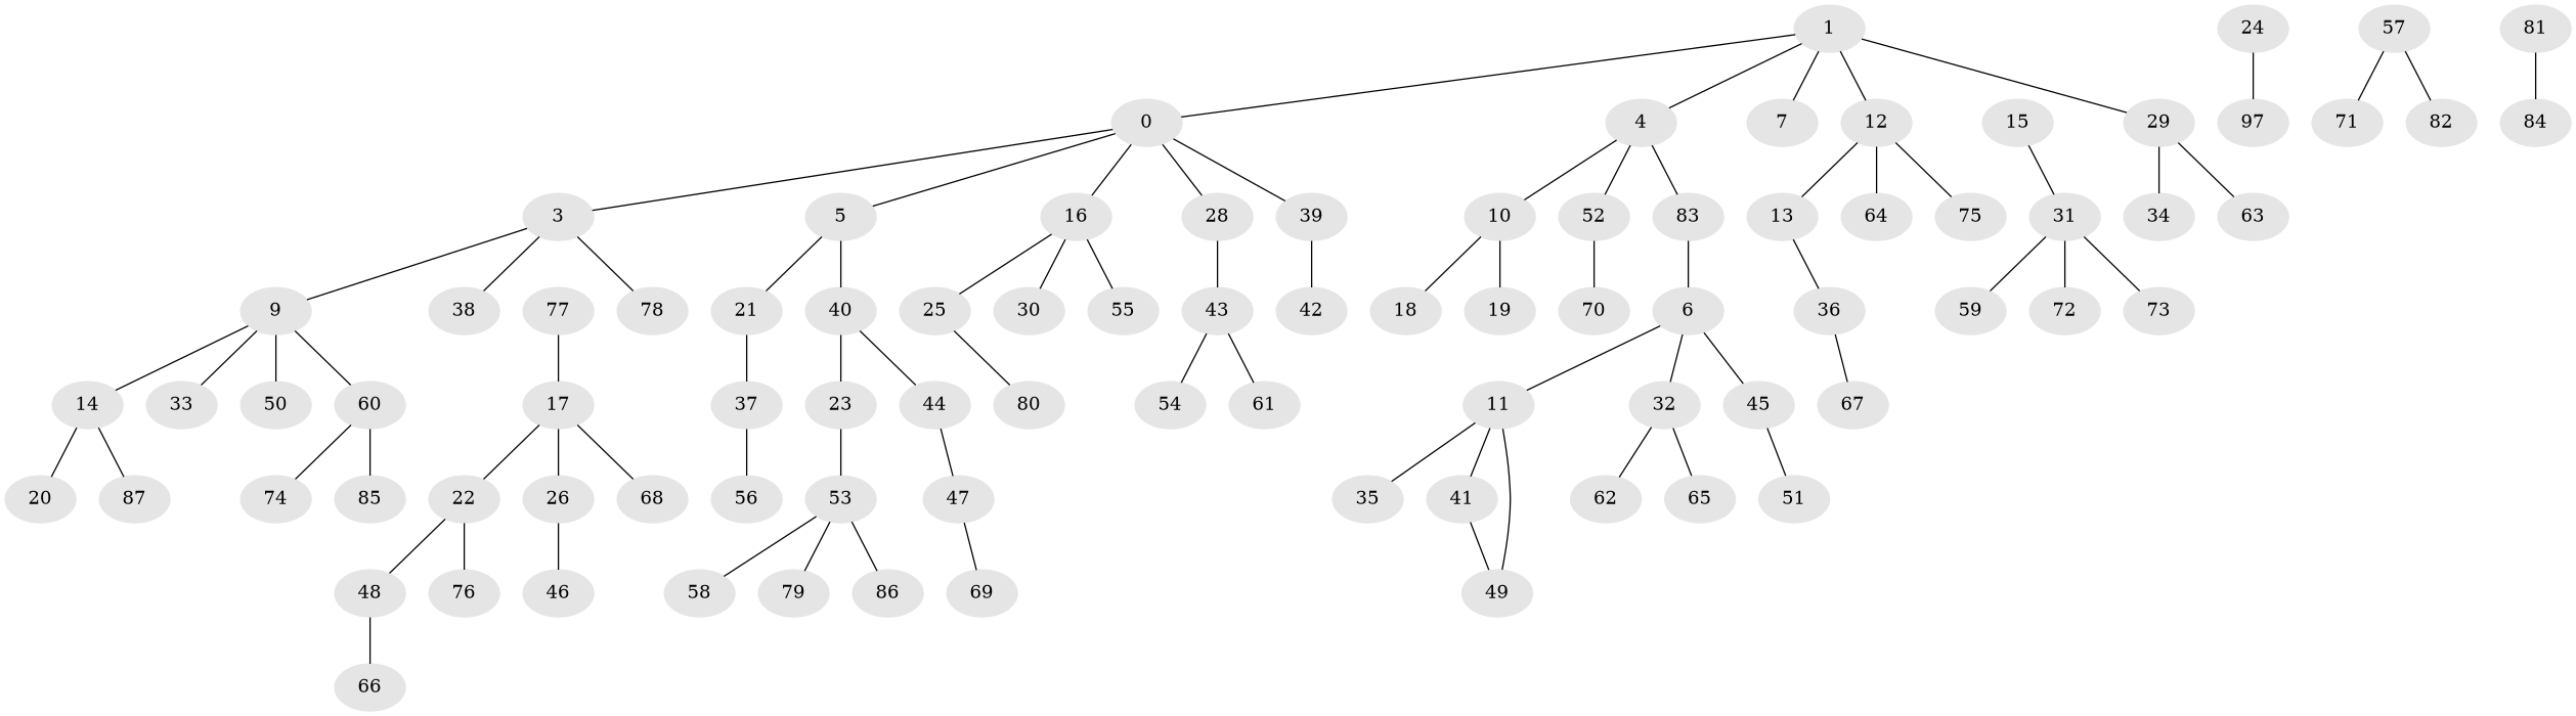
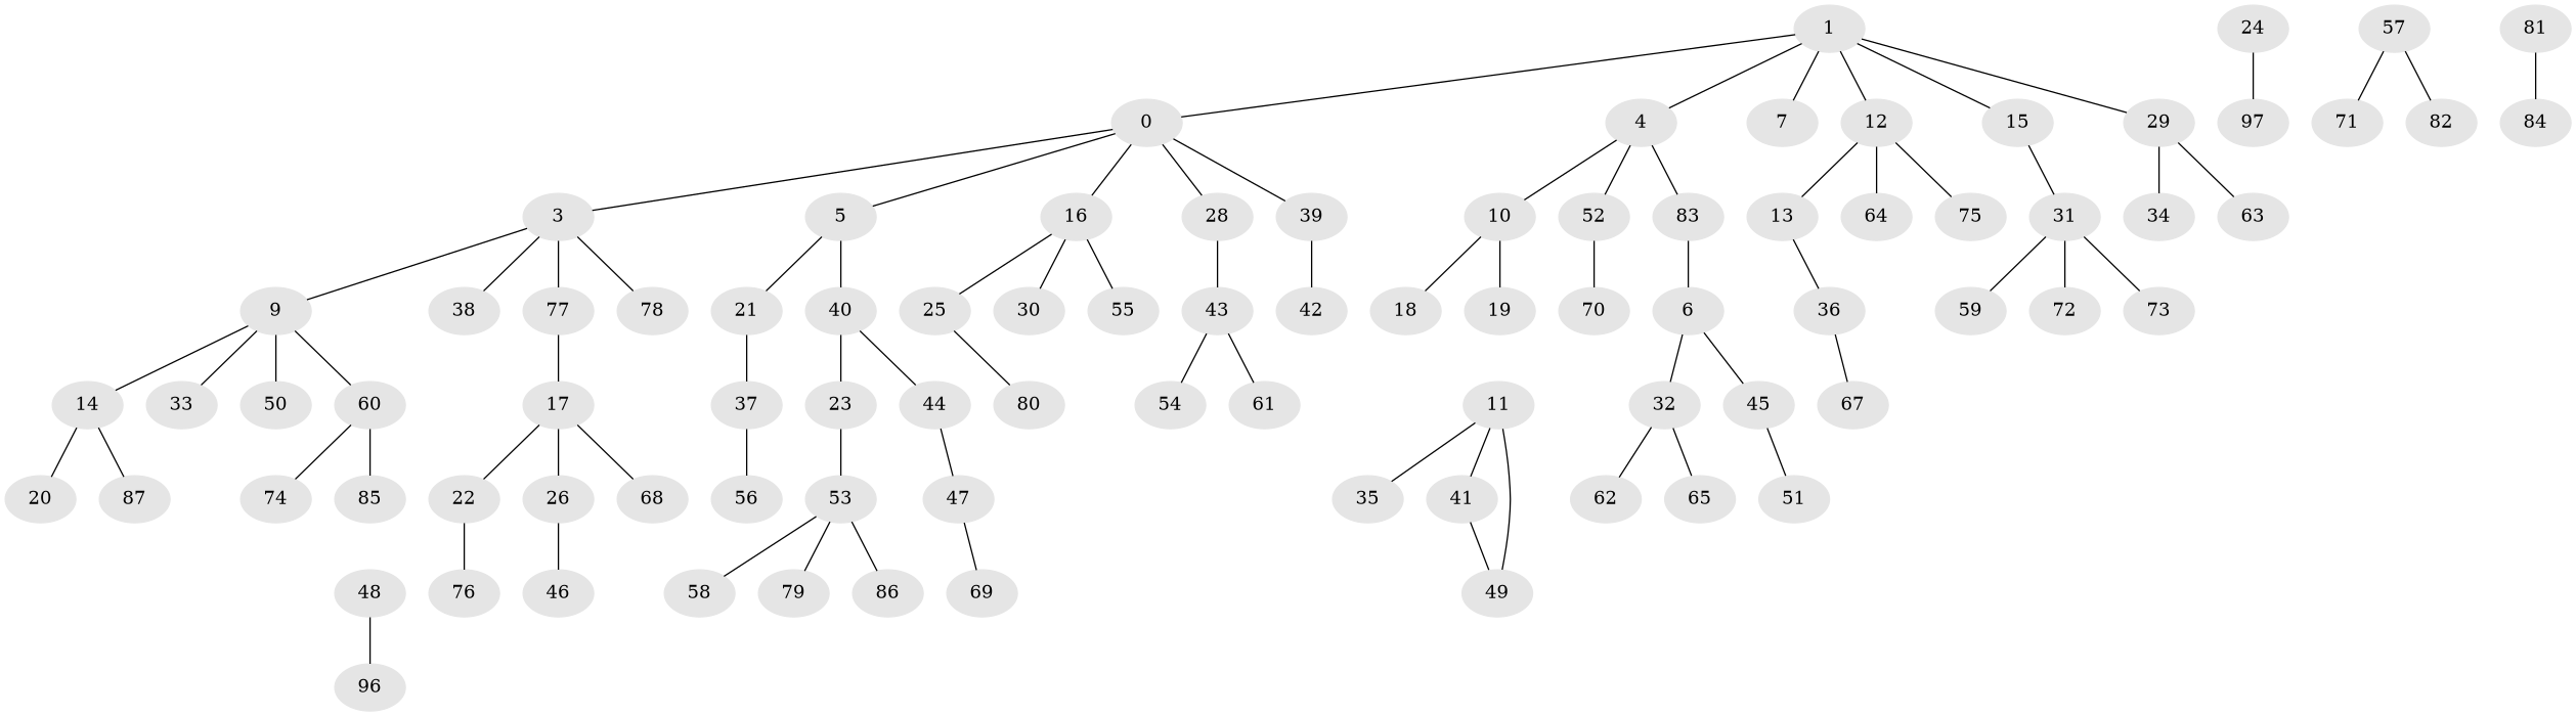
  graph {
    node [color=gray90 style=filled]
    n1 [label=0]
    1
    4
    7
    12
    15
    29
    3
    5
    16
    28
    39
    10
    52
    83
    13
    64
    75
    31
    34
    63
    9
    38
    77
    78
    21
    40
    25
    30
    55
    43
    42
    14
    33
    50
    60
    17
    22
    26
    68
    6
    11
    32
    45
    18
    19
    70
    37
    23
    44
    35
    41
    49
    62
    65
    51
    n57 [label=97]
    24
    20
    87
    74
    85
    57
    71
    82
    36
    67
    59
    72
    73
    80
    48
    76
    46
    53
    56
-   66
+   66 [label=96]
    58
    79
    86
    54
    61
    47
    81
    84
    69
    n1 -- 3
    n1 -- 5
    n1 -- 16
    n1 -- 28
    n1 -- 39
    1 -- n1
    1 -- 4
    1 -- 7
    1 -- 12
+   1 -- 15
    1 -- 29
    4 -- 10
    4 -- 52
    4 -- 83
    12 -- 13
    12 -- 64
    12 -- 75
    15 -- 31
    29 -- 34
    29 -- 63
    3 -- 9
    3 -- 38
+   3 -- 77
    3 -- 78
    5 -- 21
    5 -- 40
    16 -- 25
    16 -- 30
    16 -- 55
    28 -- 43
    39 -- 42
    10 -- 18
    10 -- 19
    52 -- 70
    83 -- 6
    13 -- 36
    31 -- 59
    31 -- 72
    31 -- 73
    9 -- 14
    9 -- 33
    9 -- 50
    9 -- 60
    77 -- 17
    21 -- 37
    40 -- 23
    40 -- 44
    25 -- 80
    43 -- 54
    43 -- 61
    14 -- 20
    14 -- 87
    60 -- 74
    60 -- 85
    17 -- 22
    17 -- 26
    17 -- 68
-   22 -- 48
    22 -- 76
    26 -- 46
-   6 -- 11
    6 -- 32
    6 -- 45
    11 -- 35
    11 -- 41
    11 -- 49
    32 -- 62
    32 -- 65
    45 -- 51
    37 -- 56
    23 -- 53
    44 -- 47
    41 -- 49
    24 -- n57
    57 -- 71
    57 -- 82
    36 -- 67
    48 -- 66
    53 -- 58
    53 -- 79
    53 -- 86
    47 -- 69
    81 -- 84
  }
